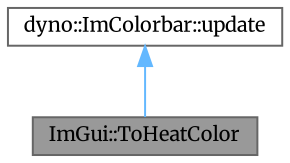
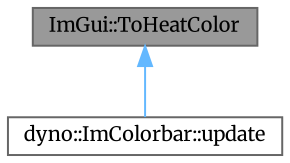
  digraph {
    rankdir=TB
    fontname=Merriweather
    node [fontname=Merriweather fontsize=10 shape=box style=filled]
    n1 [color=gray40 fillcolor=grey60 fontcolor=black height=0.2 label="ImGui::ToHeatColor" width=0.4]
    n2 [color=grey40 fillcolor=white height=0.2 label="dyno::ImColorbar::update" width=0.4]
-   n2 -> n1 [color=steelblue1 dir=back fontname=Merriweather fontsize=10 labelfontname=Helvetica labelfontsize=10 style=solid]
+   n1 -> n2 [color=steelblue1 dir=back fontname=Merriweather fontsize=10 labelfontname=Helvetica labelfontsize=10 style=solid]
  }
